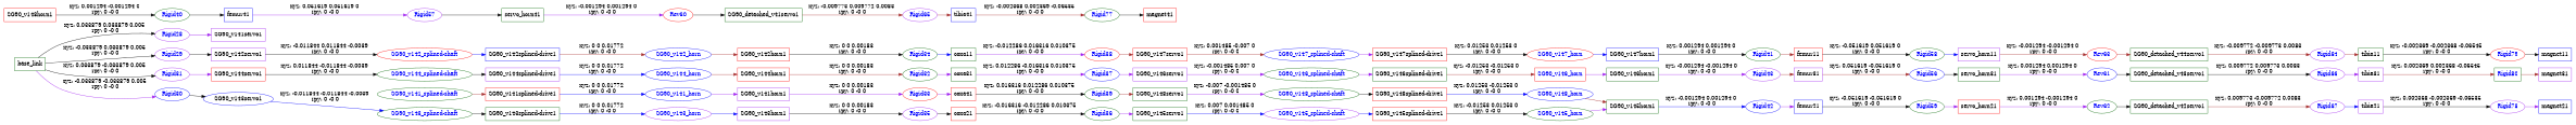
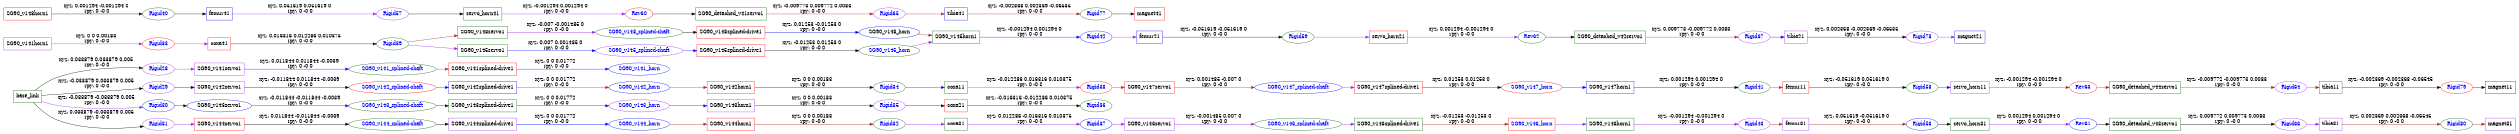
  digraph {
    rankdir=LR
    node [color=darkgreen shape=box]
    edge [color=black]
    n1 [label=base_link]
    Rigid28 [color=purple fontcolor=blue shape=ellipse]
    Rigid29 [color=purple fontcolor=blue shape=ellipse]
    Rigid30 [color=blue fontcolor=blue shape=ellipse]
    Rigid31 [color=purple fontcolor=blue shape=ellipse]
    n6 [color=purple label=SG90_v141servo1]
    n7 [color=purple label=SG90_v142servo1]
    n8 [color=blue label=SG90_v143servo1 shape=ellipse]
    n9 [color=red label=SG90_v144servo1]
    "SG90_v141_splined-shaft" [fontcolor=blue shape=ellipse]
    n11 [color=red label="SG90_v141splined-drive1"]
    SG90_v141_horn [color=blue fontcolor=blue shape=ellipse]
    n13 [color=purple label=SG90_v141horn1]
    Rigid33 [color=red fontcolor=blue shape=ellipse]
    n15 [color=red label=coxa41]
    Rigid39 [fontcolor=blue shape=ellipse]
    n17 [label=SG90_v148servo1]
    "SG90_v148_splined-shaft" [fontcolor=blue shape=ellipse]
    n19 [color=red label="SG90_v148splined-drive1"]
-   SG90_v148_horn [color=blue fontcolor=blue shape=ellipse]
+   SG90_v148_horn [color=blue fontcolor=black shape=ellipse]
    n21 [label=SG90_v145horn1]
    n22 [color=red label=SG90_v148horn1]
    Rigid40 [fontcolor=blue shape=ellipse]
    n24 [color=blue label=femur41]
    Rigid57 [color=purple fontcolor=blue shape=ellipse]
    n26 [label=servo_horn41]
    Rev60 [color=red fontcolor=blue shape=ellipse]
    n28 [label=SG90_detached_v41servo1]
    Rigid65 [color=purple fontcolor=blue shape=ellipse]
    n30 [color=blue label=tibia41]
    Rigid77 [fontcolor=blue shape=ellipse]
    n32 [color=red label=magnet41]
    "SG90_v142_splined-shaft" [color=red fontcolor=blue shape=ellipse]
    n34 [color=blue label="SG90_v142splined-drive1"]
    SG90_v142_horn [color=blue fontcolor=blue shape=ellipse]
    n36 [color=red label=SG90_v142horn1]
    Rigid34 [fontcolor=blue shape=ellipse]
    n38 [label=coxa11]
    Rigid38 [color=red fontcolor=blue shape=ellipse]
    n40 [color=red label=SG90_v147servo1]
    "SG90_v147_splined-shaft" [color=blue fontcolor=blue shape=ellipse]
    n42 [color=red label="SG90_v147splined-drive1"]
    SG90_v147_horn [color=red fontcolor=blue shape=ellipse]
    n44 [color=blue label=SG90_v147horn1]
    Rigid41 [fontcolor=blue shape=ellipse]
    n46 [color=red label=femur11]
    Rigid58 [fontcolor=blue shape=ellipse]
    n48 [color=purple label=servo_horn11]
    Rev63 [color=red fontcolor=blue shape=ellipse]
    n50 [label=SG90_detached_v44servo1]
    Rigid64 [color=purple fontcolor=blue shape=ellipse]
    n52 [label=tibia11]
    Rigid79 [color=red fontcolor=blue shape=ellipse]
    n54 [color=blue label=magnet11]
    "SG90_v143_splined-shaft" [fontcolor=blue shape=ellipse]
    n56 [label="SG90_v143splined-drive1"]
    SG90_v143_horn [color=purple fontcolor=blue shape=ellipse]
    n58 [color=purple label=SG90_v143horn1]
    Rigid35 [color=purple fontcolor=blue shape=ellipse]
    n60 [color=red label=coxa21]
    Rigid36 [fontcolor=blue shape=ellipse]
    n62 [label=SG90_v145servo1]
    "SG90_v145_splined-shaft" [color=purple fontcolor=blue shape=ellipse]
    n64 [color=red label="SG90_v145splined-drive1"]
    SG90_v145_horn [fontcolor=blue shape=ellipse]
    Rigid42 [color=blue fontcolor=blue shape=ellipse]
    n67 [color=blue label=femur21]
    Rigid59 [fontcolor=blue shape=ellipse]
    n69 [color=red label=servo_horn21]
    Rev62 [fontcolor=blue shape=ellipse]
    n71 [label=SG90_detached_v42servo1]
    Rigid67 [color=purple fontcolor=blue shape=ellipse]
    n73 [color=purple label=tibia21]
    Rigid78 [color=purple fontcolor=blue shape=ellipse]
    n75 [color=blue label=magnet21]
    "SG90_v144_splined-shaft" [fontcolor=blue shape=ellipse]
    n77 [color=purple label="SG90_v144splined-drive1"]
    SG90_v144_horn [color=blue fontcolor=blue shape=ellipse]
    n79 [color=red label=SG90_v144horn1]
    Rigid32 [fontcolor=blue shape=ellipse]
    n81 [label=coxa31]
    Rigid37 [color=blue fontcolor=blue shape=ellipse]
    n83 [color=purple label=SG90_v146servo1]
    "SG90_v146_splined-shaft" [fontcolor=blue shape=ellipse]
    n85 [label="SG90_v146splined-drive1"]
    SG90_v146_horn [color=red fontcolor=blue]
    n87 [label=SG90_v146horn1]
    Rigid43 [color=purple fontcolor=blue shape=ellipse]
    n89 [color=purple label=femur31]
    Rigid56 [color=blue fontcolor=blue shape=ellipse]
    n91 [label=servo_horn31]
    Rev61 [color=blue fontcolor=blue shape=ellipse]
    n93 [label=SG90_detached_v43servo1]
    Rigid66 [color=purple fontcolor=blue shape=ellipse]
    n95 [color=purple label=tibia31]
-   Rigid80 [fontcolor=blue]
+   Rigid80 [fontcolor=blue shape=ellipse]
    n97 [color=purple label=magnet31]
    n1 -> Rigid28 [label="xyz: 0.033879 0.033879 0.005 \nrpy: 0 -0 0"]
    n1 -> Rigid29 [label="xyz: -0.033879 0.033879 0.005 \nrpy: 0 -0 0"]
    n1 -> Rigid30 [color=purple label="xyz: -0.033879 -0.033879 0.005 \nrpy: 0 -0 0"]
    n1 -> Rigid31 [label="xyz: 0.033879 -0.033879 0.005 \nrpy: 0 -0 0"]
    Rigid28 -> n6 [color=purple]
    Rigid29 -> n7
    Rigid30 -> n8
    Rigid31 -> n9 [color=purple]
+   n6 -> "SG90_v141_splined-shaft" [color=blue label="xyz: 0.011844 0.011844 -0.0039 \nrpy: 0 -0 0"]
    n7 -> "SG90_v142_splined-shaft" [label="xyz: -0.011844 0.011844 -0.0039 \nrpy: 0 -0 0"]
    n8 -> "SG90_v143_splined-shaft" [color=blue label="xyz: -0.011844 -0.011844 -0.0039 \nrpy: 0 -0 0"]
    n9 -> "SG90_v144_splined-shaft" [label="xyz: 0.011844 -0.011844 -0.0039 \nrpy: 0 -0 0"]
    "SG90_v141_splined-shaft" -> n11 [color=brown]
    n11 -> SG90_v141_horn [color=blue label="xyz: 0 0 0.01772 \nrpy: 0 -0 0"]
-   SG90_v141_horn -> n13 [color=purple]
    n13 -> Rigid33 [color=purple label="xyz: 0 0 0.00183 \nrpy: 0 -0 0"]
    Rigid33 -> n15 [color=purple]
    n15 -> Rigid39 [label="xyz: 0.016316 0.012286 0.010375 \nrpy: 0 -0 0"]
    Rigid39 -> n17 [color=brown]
    n17 -> "SG90_v148_splined-shaft" [color=purple label="xyz: -0.007 -0.001485 0 \nrpy: 0 -0 0"]
    "SG90_v148_splined-shaft" -> n19
    n19 -> SG90_v148_horn [color=blue label="xyz: 0.01253 -0.01253 0 \nrpy: 0 -0 0"]
    SG90_v148_horn -> n21 [color=brown]
    n21 -> Rigid42 [color=blue label="xyz: -0.001294 0.001294 0 \nrpy: 0 -0 0"]
    n22 -> Rigid40 [label="xyz: 0.001294 -0.001294 0 \nrpy: 0 -0 0"]
    Rigid40 -> n24
    n24 -> Rigid57 [color=purple label="xyz: 0.051619 0.051619 0 \nrpy: 0 -0 0"]
    Rigid57 -> n26
    n26 -> Rev60 [color=purple label="xyz: -0.001294 0.001294 0 \nrpy: 0 -0 0"]
    Rev60 -> n28
    n28 -> Rigid65 [color=brown label="xyz: -0.009773 0.009772 0.0083 \nrpy: 0 -0 0"]
    Rigid65 -> n30 [color=brown]
    n30 -> Rigid77 [color=brown label="xyz: -0.002368 0.002369 -0.06535 \nrpy: 0 -0 0"]
    Rigid77 -> n32
    "SG90_v142_splined-shaft" -> n34 [color=blue]
    n34 -> SG90_v142_horn [color=brown label="xyz: 0 0 0.01772 \nrpy: 0 -0 0"]
    SG90_v142_horn -> n36 [color=brown]
    n36 -> Rigid34 [label="xyz: 0 0 0.00183 \nrpy: 0 -0 0"]
    Rigid34 -> n38 [color=blue]
    n38 -> Rigid38 [color=purple label="xyz: -0.012286 0.016316 0.010375 \nrpy: 0 -0 0"]
    Rigid38 -> n40 [color=brown]
    n40 -> "SG90_v147_splined-shaft" [color=brown label="xyz: 0.001485 -0.007 0 \nrpy: 0 -0 0"]
    "SG90_v147_splined-shaft" -> n42 [color=purple]
    n42 -> SG90_v147_horn [label="xyz: 0.01253 0.01253 0 \nrpy: 0 -0 0"]
    SG90_v147_horn -> n44 [color=blue]
    n44 -> Rigid41 [label="xyz: 0.001294 0.001294 0 \nrpy: 0 -0 0"]
    Rigid41 -> n46 [color=brown]
    n46 -> Rigid58 [label="xyz: -0.051619 0.051619 0 \nrpy: 0 -0 0"]
    Rigid58 -> n48 [color=blue]
    n48 -> Rev63 [color=brown label="xyz: -0.001294 -0.001294 0 \nrpy: 0 -0 0"]
    Rev63 -> n50 [color=brown]
    n50 -> Rigid64 [color=brown label="xyz: -0.009772 -0.009773 0.0083 \nrpy: 0 -0 0"]
    Rigid64 -> n52 [color=brown]
    n52 -> Rigid79 [label="xyz: -0.002369 -0.002368 -0.06545 \nrpy: 0 -0 0"]
    Rigid79 -> n54
    "SG90_v143_splined-shaft" -> n56
    n56 -> SG90_v143_horn [color=blue label="xyz: 0 0 0.01772 \nrpy: 0 -0 0"]
    SG90_v143_horn -> n58 [color=blue]
    n58 -> Rigid35 [label="xyz: 0 0 0.00183 \nrpy: 0 -0 0"]
    Rigid35 -> n60
    n60 -> Rigid36 [label="xyz: -0.016316 -0.012286 0.010375 \nrpy: 0 -0 0"]
-   Rigid36 -> n62 [color=purple]
+   Rigid39 -> n62 [color=purple]
    n62 -> "SG90_v145_splined-shaft" [color=blue label="xyz: 0.007 0.001485 0 \nrpy: 0 -0 0"]
    "SG90_v145_splined-shaft" -> n64 [color=blue]
    n64 -> SG90_v145_horn [label="xyz: -0.01253 0.01253 0 \nrpy: 0 -0 0"]
    SG90_v145_horn -> n21 [color=purple]
    Rigid42 -> n67 [color=purple]
    n67 -> Rigid59 [label="xyz: -0.051619 -0.051619 0 \nrpy: 0 -0 0"]
    Rigid59 -> n69 [color=purple]
    n69 -> Rev62 [color=purple label="xyz: 0.001294 -0.001294 0 \nrpy: 0 -0 0"]
    Rev62 -> n71
    n71 -> Rigid67 [color=brown label="xyz: 0.009773 -0.009772 0.0083 \nrpy: 0 -0 0"]
    Rigid67 -> n73 [color=blue]
    n73 -> Rigid78 [label="xyz: 0.002368 -0.002369 -0.06535 \nrpy: 0 -0 0"]
    Rigid78 -> n75 [color=purple]
    "SG90_v144_splined-shaft" -> n77
    n77 -> SG90_v144_horn [color=blue label="xyz: 0 0 0.01772 \nrpy: 0 -0 0"]
    SG90_v144_horn -> n79 [color=brown]
    n79 -> Rigid32 [color=brown label="xyz: 0 0 0.00183 \nrpy: 0 -0 0"]
    Rigid32 -> n81 [color=purple]
    n81 -> Rigid37 [color=purple label="xyz: 0.012286 -0.016316 0.010375 \nrpy: 0 -0 0"]
    Rigid37 -> n83 [color=purple]
    n83 -> "SG90_v146_splined-shaft" [color=purple label="xyz: -0.001485 0.007 0 \nrpy: 0 -0 0"]
    "SG90_v146_splined-shaft" -> n85 [color=purple]
    n85 -> SG90_v146_horn [color=brown label="xyz: -0.01253 -0.01253 0 \nrpy: 0 -0 0"]
    SG90_v146_horn -> n87 [color=purple]
    n87 -> Rigid43 [color=purple label="xyz: -0.001294 -0.001294 0 \nrpy: 0 -0 0"]
    Rigid43 -> n89 [color=brown]
    n89 -> Rigid56 [color=brown label="xyz: 0.051619 -0.051619 0 \nrpy: 0 -0 0"]
    Rigid56 -> n91
    n91 -> Rev61 [color=purple label="xyz: 0.001294 0.001294 0 \nrpy: 0 -0 0"]
    Rev61 -> n93
    n93 -> Rigid66 [label="xyz: 0.009772 0.009773 0.0083 \nrpy: 0 -0 0"]
    Rigid66 -> n95 [color=purple]
    n95 -> Rigid80 [color=brown label="xyz: 0.002369 0.002368 -0.06545 \nrpy: 0 -0 0"]
    Rigid80 -> n97 [color=brown]
  }
